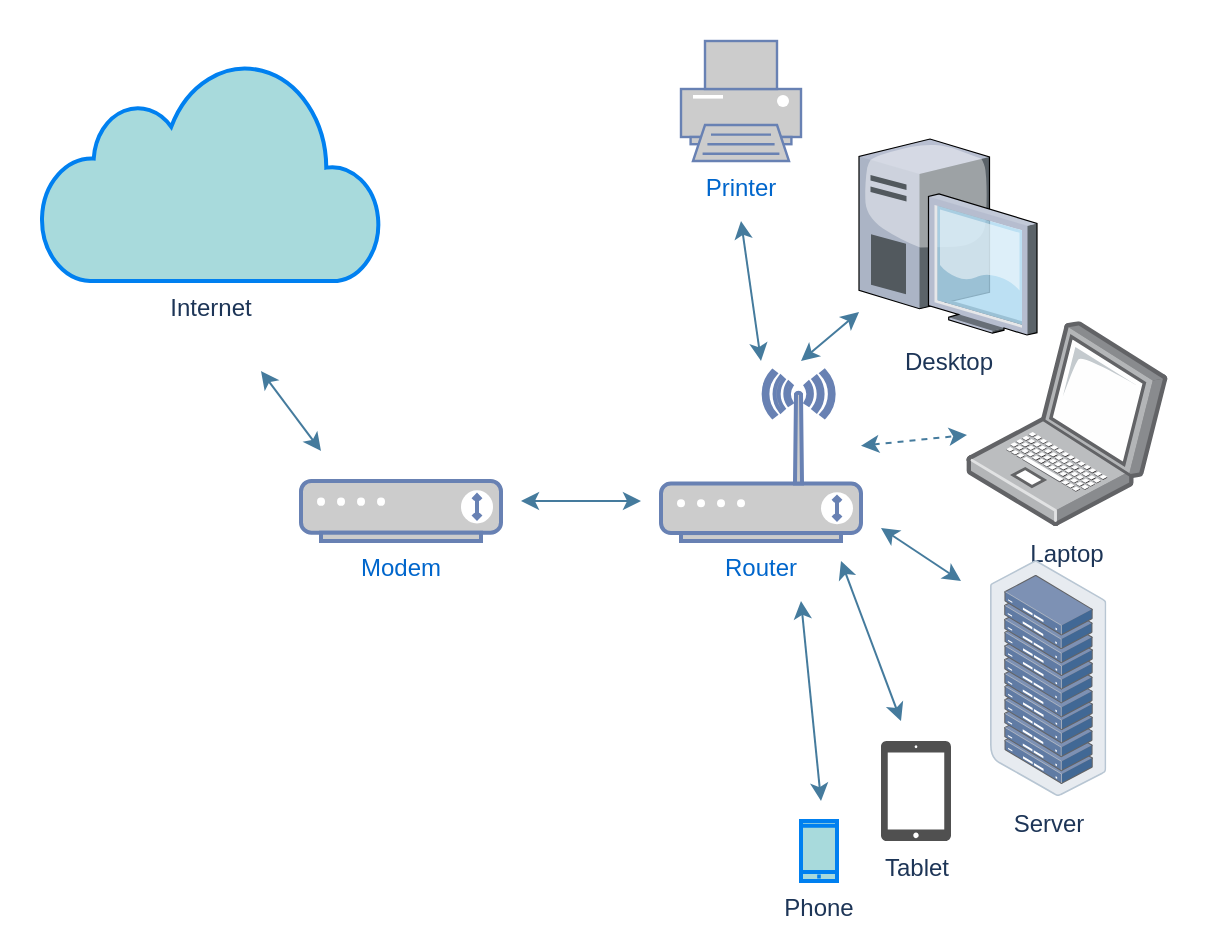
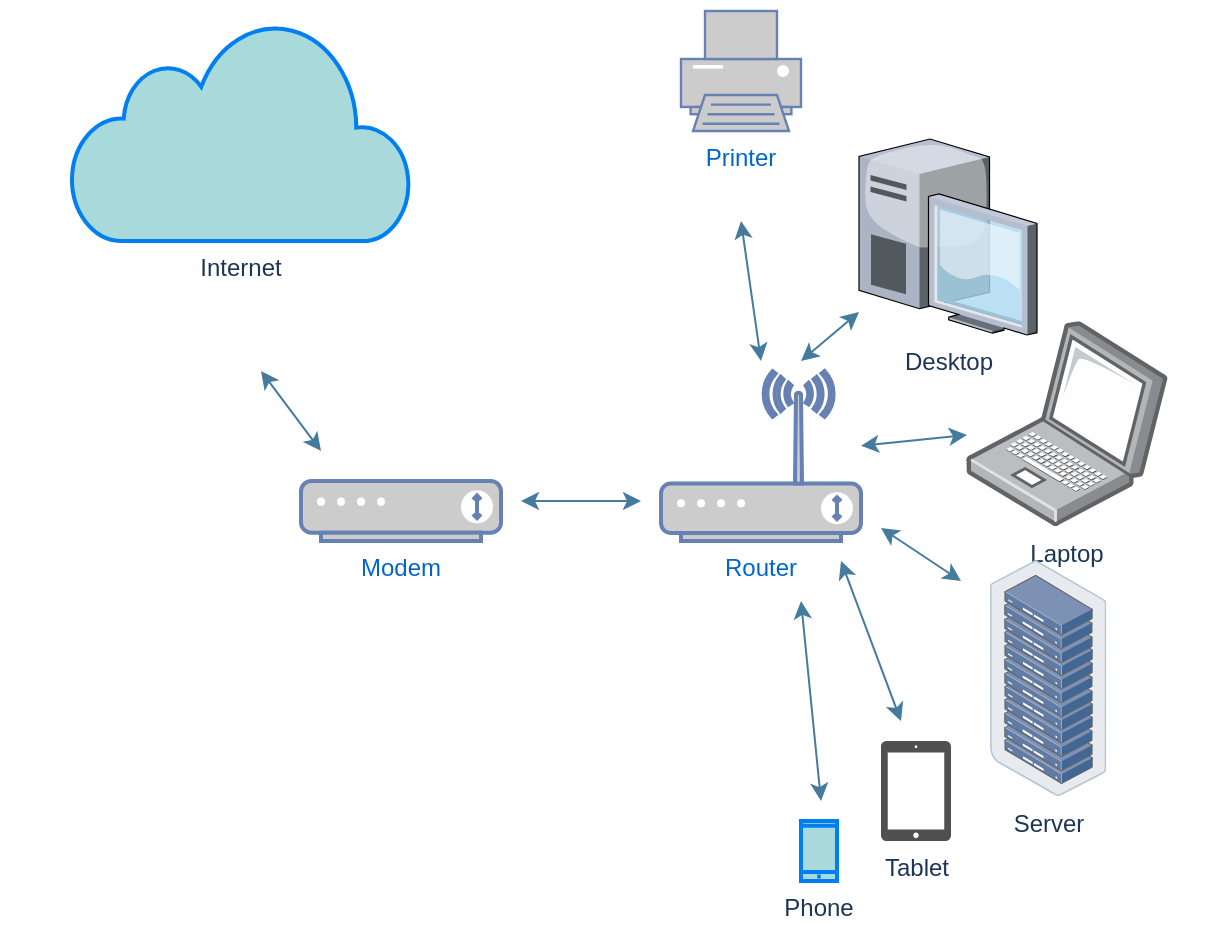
  <mxCell id="0" />
  <mxCell id="1" parent="0" />
- <mxCell id="2" value="Internet" style="html=1;verticalLabelPosition=bottom;align=center;labelBackgroundColor=#ffffff;verticalAlign=top;strokeWidth=2;strokeColor=#0080F0;shadow=0;dashed=0;shape=mxgraph.ios7.icons.cloud;fontColor=#1D3557;fillColor=#A8DADC;" vertex="1" parent="1"><mxGeometry x="20" y="30" width="170" height="110" as="geometry" /></mxCell>
+ <mxCell id="2" value="Internet" style="html=1;verticalLabelPosition=bottom;align=center;labelBackgroundColor=#ffffff;verticalAlign=top;strokeWidth=2;strokeColor=#0080F0;shadow=0;dashed=0;shape=mxgraph.ios7.icons.cloud;fontColor=#1D3557;fillColor=#A8DADC;" vertex="1" parent="1"><mxGeometry x="35" y="10" width="170" height="110" as="geometry" /></mxCell>
  <mxCell id="3" value="Modem" style="fontColor=#0066CC;verticalAlign=top;verticalLabelPosition=bottom;labelPosition=center;align=center;html=1;outlineConnect=0;fillColor=#CCCCCC;strokeColor=#6881B3;gradientColor=none;gradientDirection=north;strokeWidth=2;shape=mxgraph.networks.modem;" vertex="1" parent="1"><mxGeometry x="150" y="240" width="100" height="30" as="geometry" /></mxCell>
  <mxCell id="4" value="Router" style="fontColor=#0066CC;verticalAlign=top;verticalLabelPosition=bottom;labelPosition=center;align=center;html=1;outlineConnect=0;fillColor=#CCCCCC;strokeColor=#6881B3;gradientColor=none;gradientDirection=north;strokeWidth=2;shape=mxgraph.networks.wireless_modem;" vertex="1" parent="1"><mxGeometry x="330" y="185" width="100" height="85" as="geometry" /></mxCell>
- <mxCell id="5" value="Printer" style="fontColor=#0066CC;verticalAlign=top;verticalLabelPosition=bottom;labelPosition=center;align=center;html=1;outlineConnect=0;fillColor=#CCCCCC;strokeColor=#6881B3;gradientColor=none;gradientDirection=north;strokeWidth=2;shape=mxgraph.networks.printer;" vertex="1" parent="1"><mxGeometry x="340" y="20" width="60" height="60" as="geometry" /></mxCell>
+ <mxCell id="5" value="Printer" style="fontColor=#0066CC;verticalAlign=top;verticalLabelPosition=bottom;labelPosition=center;align=center;html=1;outlineConnect=0;fillColor=#CCCCCC;strokeColor=#6881B3;gradientColor=none;gradientDirection=north;strokeWidth=2;shape=mxgraph.networks.printer;" vertex="1" parent="1"><mxGeometry x="340" y="5" width="60" height="60" as="geometry" /></mxCell>
  <mxCell id="6" value="Laptop" style="image;points=[];aspect=fixed;html=1;align=center;shadow=0;dashed=0;image=img/lib/allied_telesis/computer_and_terminals/Laptop.svg;strokeColor=#457B9D;fontColor=#1D3557;fillColor=#A8DADC;" vertex="1" parent="1"><mxGeometry x="483" y="160.61" width="100.94" height="102.39" as="geometry" /></mxCell>
  <mxCell id="7" value="Server" style="image;points=[];aspect=fixed;html=1;align=center;shadow=0;dashed=0;image=img/lib/allied_telesis/storage/Datacenter_Server_Rack.svg;strokeColor=#457B9D;fontColor=#1D3557;fillColor=#A8DADC;" vertex="1" parent="1"><mxGeometry x="495" y="280" width="58.2" height="117.98" as="geometry" /></mxCell>
  <mxCell id="8" value="Tablet" style="sketch=0;pointerEvents=1;shadow=0;dashed=0;html=1;strokeColor=none;fillColor=#505050;labelPosition=center;verticalLabelPosition=bottom;verticalAlign=top;outlineConnect=0;align=center;shape=mxgraph.office.devices.tablet_ipad;fontColor=#1D3557;" vertex="1" parent="1"><mxGeometry x="440" y="370" width="35" height="50" as="geometry" /></mxCell>
  <mxCell id="9" value="Desktop" style="verticalLabelPosition=bottom;sketch=0;aspect=fixed;html=1;verticalAlign=top;strokeColor=none;align=center;outlineConnect=0;shape=mxgraph.citrix.desktop;fontColor=#1D3557;fillColor=#A8DADC;" vertex="1" parent="1"><mxGeometry x="429" y="69" width="89" height="98" as="geometry" /></mxCell>
  <mxCell id="10" value="Phone" style="html=1;verticalLabelPosition=bottom;align=center;labelBackgroundColor=#ffffff;verticalAlign=top;strokeWidth=2;strokeColor=#0080F0;shadow=0;dashed=0;shape=mxgraph.ios7.icons.smartphone;fontColor=#1D3557;fillColor=#A8DADC;" vertex="1" parent="1"><mxGeometry x="400" y="410" width="18" height="30" as="geometry" /></mxCell>
  <mxCell id="11" value="" style="endArrow=classic;startArrow=classic;html=1;rounded=0;strokeColor=#457B9D;fontColor=#1D3557;fillColor=#A8DADC;" edge="1" parent="1"><mxGeometry width="50" height="50" relative="1" as="geometry"><mxPoint x="160" y="225" as="sourcePoint" /><mxPoint x="130" y="185" as="targetPoint" /></mxGeometry></mxCell>
  <mxCell id="12" value="" style="endArrow=classic;startArrow=classic;html=1;rounded=0;strokeColor=#457B9D;fontColor=#1D3557;fillColor=#A8DADC;" edge="1" parent="1"><mxGeometry width="50" height="50" relative="1" as="geometry"><mxPoint x="380" y="180" as="sourcePoint" /><mxPoint x="370" y="110" as="targetPoint" /></mxGeometry></mxCell>
  <mxCell id="13" value="" style="endArrow=classic;startArrow=classic;html=1;rounded=0;strokeColor=#457B9D;fontColor=#1D3557;fillColor=#A8DADC;" edge="1" parent="1"><mxGeometry width="50" height="50" relative="1" as="geometry"><mxPoint x="320" y="250" as="sourcePoint" /><mxPoint x="260" y="250" as="targetPoint" /></mxGeometry></mxCell>
  <mxCell id="14" value="" style="endArrow=classic;startArrow=classic;html=1;rounded=0;strokeColor=#457B9D;fontColor=#1D3557;fillColor=#A8DADC;" edge="1" parent="1" target="9"><mxGeometry width="50" height="50" relative="1" as="geometry"><mxPoint x="400" y="180" as="sourcePoint" /><mxPoint x="380" y="120" as="targetPoint" /></mxGeometry></mxCell>
  <mxCell id="15" value="" style="endArrow=classic;startArrow=classic;html=1;rounded=0;strokeColor=#457B9D;fontColor=#1D3557;fillColor=#A8DADC;" edge="1" parent="1"><mxGeometry width="50" height="50" relative="1" as="geometry"><mxPoint x="440" y="263.5" as="sourcePoint" /><mxPoint x="480" y="290" as="targetPoint" /></mxGeometry></mxCell>
  <mxCell id="16" value="" style="endArrow=classic;startArrow=classic;html=1;rounded=0;strokeColor=#457B9D;fontColor=#1D3557;fillColor=#A8DADC;" edge="1" parent="1"><mxGeometry width="50" height="50" relative="1" as="geometry"><mxPoint x="420" y="280" as="sourcePoint" /><mxPoint x="450" y="360" as="targetPoint" /></mxGeometry></mxCell>
  <mxCell id="17" value="" style="endArrow=classic;startArrow=classic;html=1;rounded=0;strokeColor=#457B9D;fontColor=#1D3557;fillColor=#A8DADC;" edge="1" parent="1"><mxGeometry width="50" height="50" relative="1" as="geometry"><mxPoint x="400" y="300" as="sourcePoint" /><mxPoint x="410" y="400" as="targetPoint" /></mxGeometry></mxCell>
- <mxCell id="18" value="" style="endArrow=classic;startArrow=classic;html=1;rounded=0;strokeColor=#457B9D;fontColor=#1D3557;fillColor=#A8DADC;dashed=1;" edge="1" parent="1" source="4" target="6"><mxGeometry width="50" height="50" relative="1" as="geometry"><mxPoint x="450" y="233.5" as="sourcePoint" /><mxPoint x="490" y="290" as="targetPoint" /></mxGeometry></mxCell>
+ <mxCell id="18" value="" style="endArrow=classic;startArrow=classic;html=1;rounded=0;strokeColor=#457B9D;fontColor=#1D3557;fillColor=#A8DADC;" edge="1" parent="1" source="4" target="6"><mxGeometry width="50" height="50" relative="1" as="geometry"><mxPoint x="450" y="233.5" as="sourcePoint" /><mxPoint x="490" y="290" as="targetPoint" /></mxGeometry></mxCell>
